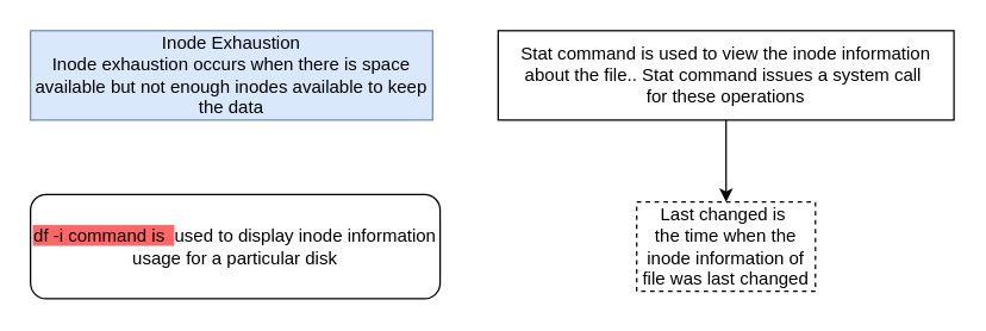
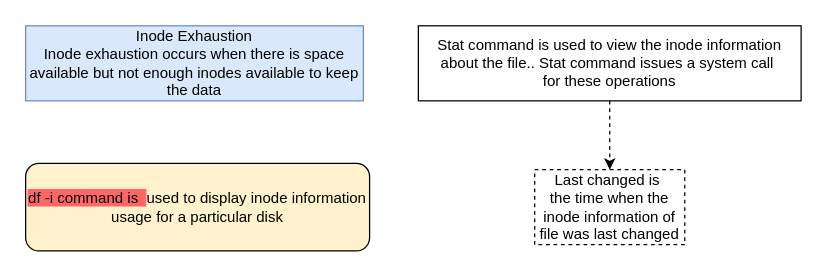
  <mxCell id="0" />
  <mxCell id="1" parent="0" />
  <mxCell id="2" value="Inode Exhaustion&lt;div&gt;Inode exhaustion occurs when there is space available but not enough inodes available to keep the data&lt;/div&gt;" style="rounded=0;whiteSpace=wrap;html=1;fillColor=#dae8fc;strokeColor=#6c8ebf;" vertex="1" parent="1"><mxGeometry x="20" y="20" width="270" height="60" as="geometry" /></mxCell>
- <mxCell id="3" value="" style="edgeStyle=orthogonalEdgeStyle;rounded=0;orthogonalLoop=1;jettySize=auto;html=1;" edge="1" parent="1" source="4" target="5"><mxGeometry relative="1" as="geometry" /></mxCell>
+ <mxCell id="3" value="" style="edgeStyle=orthogonalEdgeStyle;rounded=0;orthogonalLoop=1;jettySize=auto;html=1;dashed=1;" edge="1" parent="1" source="4" target="5"><mxGeometry relative="1" as="geometry" /></mxCell>
  <mxCell id="4" value="Stat command is used to view the inode information&lt;div&gt;about the file.. Stat command issues a system call&amp;nbsp;&lt;/div&gt;&lt;div&gt;for these operations&lt;/div&gt;" style="rounded=0;whiteSpace=wrap;html=1;" vertex="1" parent="1"><mxGeometry x="334" y="20" width="306" height="60" as="geometry" /></mxCell>
  <mxCell id="5" value="Last changed is&amp;nbsp;&lt;div&gt;the time when the inode information of file was last changed&lt;/div&gt;" style="whiteSpace=wrap;html=1;rounded=0;dashed=1;" vertex="1" parent="1"><mxGeometry x="427" y="135" width="120" height="60" as="geometry" /></mxCell>
- <mxCell id="6" value="&lt;span style=&quot;background-color: rgb(255, 102, 102);&quot;&gt;df -i command is&amp;nbsp; &lt;/span&gt;used to display inode information&lt;div&gt;usage for a particular disk&lt;/div&gt;" style="rounded=1;whiteSpace=wrap;html=1;" vertex="1" parent="1"><mxGeometry x="20" y="130" width="275" height="70" as="geometry" /></mxCell>
+ <mxCell id="6" value="&lt;span style=&quot;background-color: rgb(255, 102, 102);&quot;&gt;df -i command is&amp;nbsp; &lt;/span&gt;used to display inode information&lt;div&gt;usage for a particular disk&lt;/div&gt;" style="rounded=1;whiteSpace=wrap;html=1;fillColor=#fff2cc;" vertex="1" parent="1"><mxGeometry x="20" y="130" width="275" height="70" as="geometry" /></mxCell>
